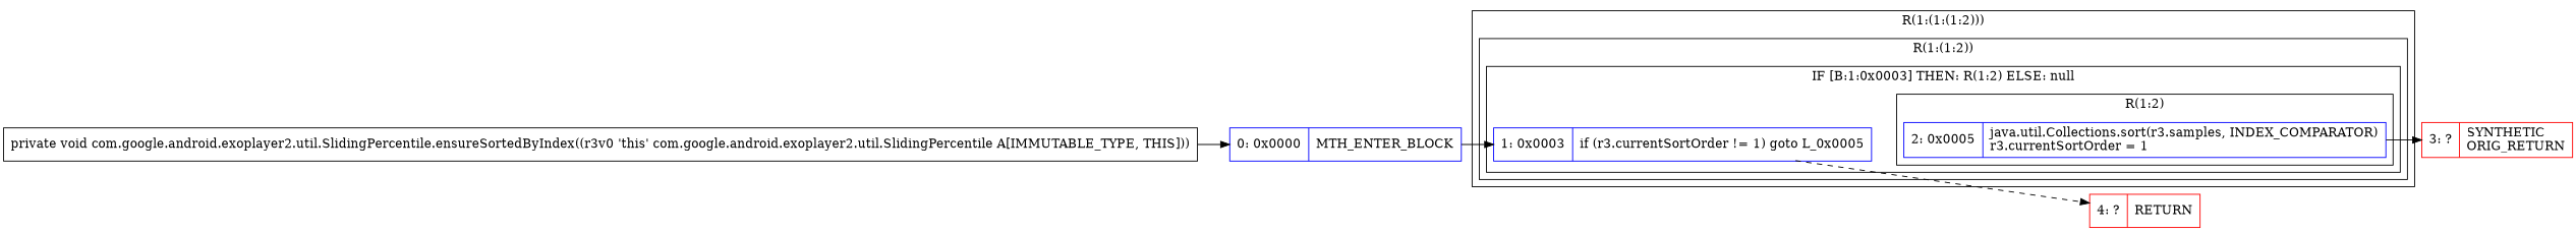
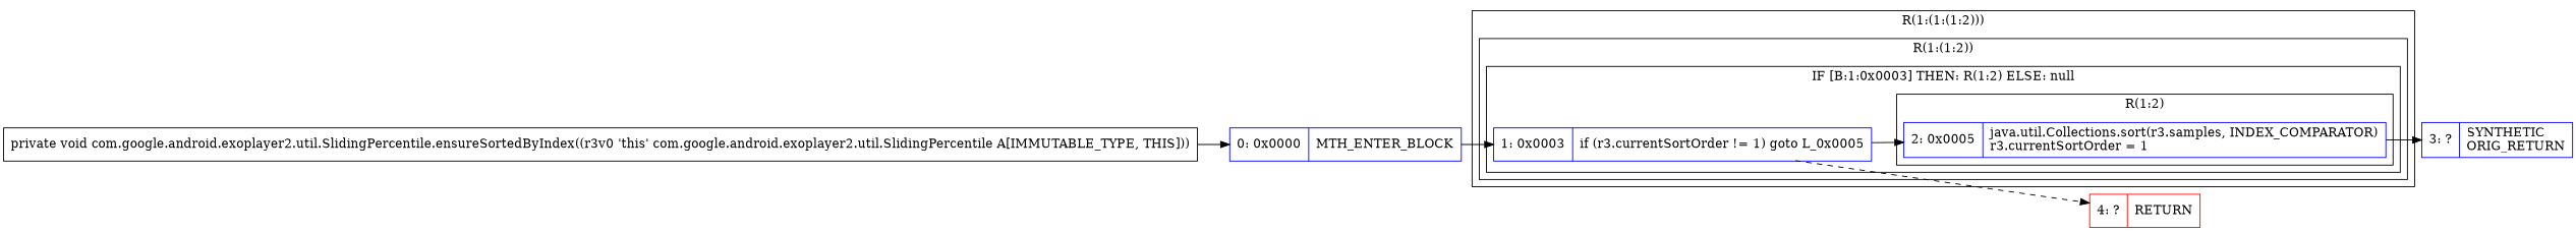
  digraph {
    rankdir=LR
    node [color=blue shape=record]
    n1 [label="{2\:\ 0x0005|java.util.Collections.sort(r3.samples, INDEX_COMPARATOR)\lr3.currentSortOrder = 1\l}"]
    n2 [label="{1\:\ 0x0003|if (r3.currentSortOrder != 1) goto L_0x0005\l}"]
-   n3 [color=red label="{3\:\ ?|SYNTHETIC\lORIG_RETURN\l}"]
+   n3 [label="{3\:\ ?|SYNTHETIC\lORIG_RETURN\l}"]
    n4 [color=red label="{4\:\ ?|RETURN\l}"]
    n5 [label="{0\:\ 0x0000|MTH_ENTER_BLOCK\l}"]
    n6 [label="{private void com.google.android.exoplayer2.util.SlidingPercentile.ensureSortedByIndex((r3v0 'this' com.google.android.exoplayer2.util.SlidingPercentile A[IMMUTABLE_TYPE, THIS])) }" color=""]
    subgraph cluster_1 {
      label="R(1:(1:(1:2)))"
      subgraph cluster_2 {
        label="R(1:(1:2))"
        subgraph cluster_3 {
          label="IF [B:1:0x0003] THEN: R(1:2) ELSE: null"
          n2
          subgraph cluster_4 {
            label="R(1:2)"
            n1
          }
        }
      }
    }
    n1 -> n3
+   n2 -> n1
    n2 -> n4 [style=dashed]
    n5 -> n2
    n6 -> n5
  }
